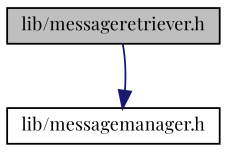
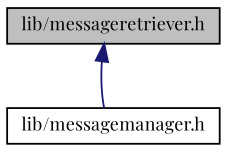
  digraph {
    fontname="Playfair Display"
    node [color=black fontname="Playfair Display" fontsize=10 shape=record style=filled]
    n1 [fillcolor=grey75 fontcolor=black height=0.2 label="lib/messageretriever.h" width=0.4]
    n2 [fillcolor=white height=0.2 label="lib/messagemanager.h" width=0.4]
-   n2 -> n1 [color=midnightblue dir=back fontname="Playfair Display" fontsize=10 labelfontname=Helvetica labelfontsize=10 style=solid]
+   n1 -> n2 [color=midnightblue dir=back fontname="Playfair Display" fontsize=10 labelfontname=Helvetica labelfontsize=10 style=solid]
  }
